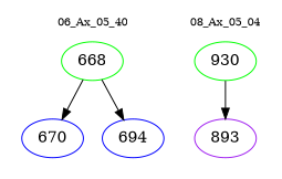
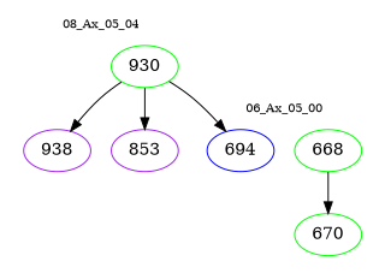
  digraph {
    node [color=green]
    edge [color=black]
    n1 [label=668]
-   n2 [color=blue label=670]
+   n2 [label=670]
    n3 [color=blue label=694]
    n4 [label=930]
-   n6 [color=purple label=893]
+   n5 [color=purple label=938]
+   n6 [color=purple label=853]
    subgraph cluster_1 {
      color=white
      fontsize=10
-     label="06_Ax_05_40"
+     label="06_Ax_05_00"
      n1
      n2
      n3
    }
    subgraph cluster_2 {
      color=white
      fontsize=10
      label="08_Ax_05_04"
      n4
+     n5
      n6
    }
    n1 -> n2
-   n1 -> n3
+   n4 -> n3
+   n4 -> n5
    n4 -> n6
  }
